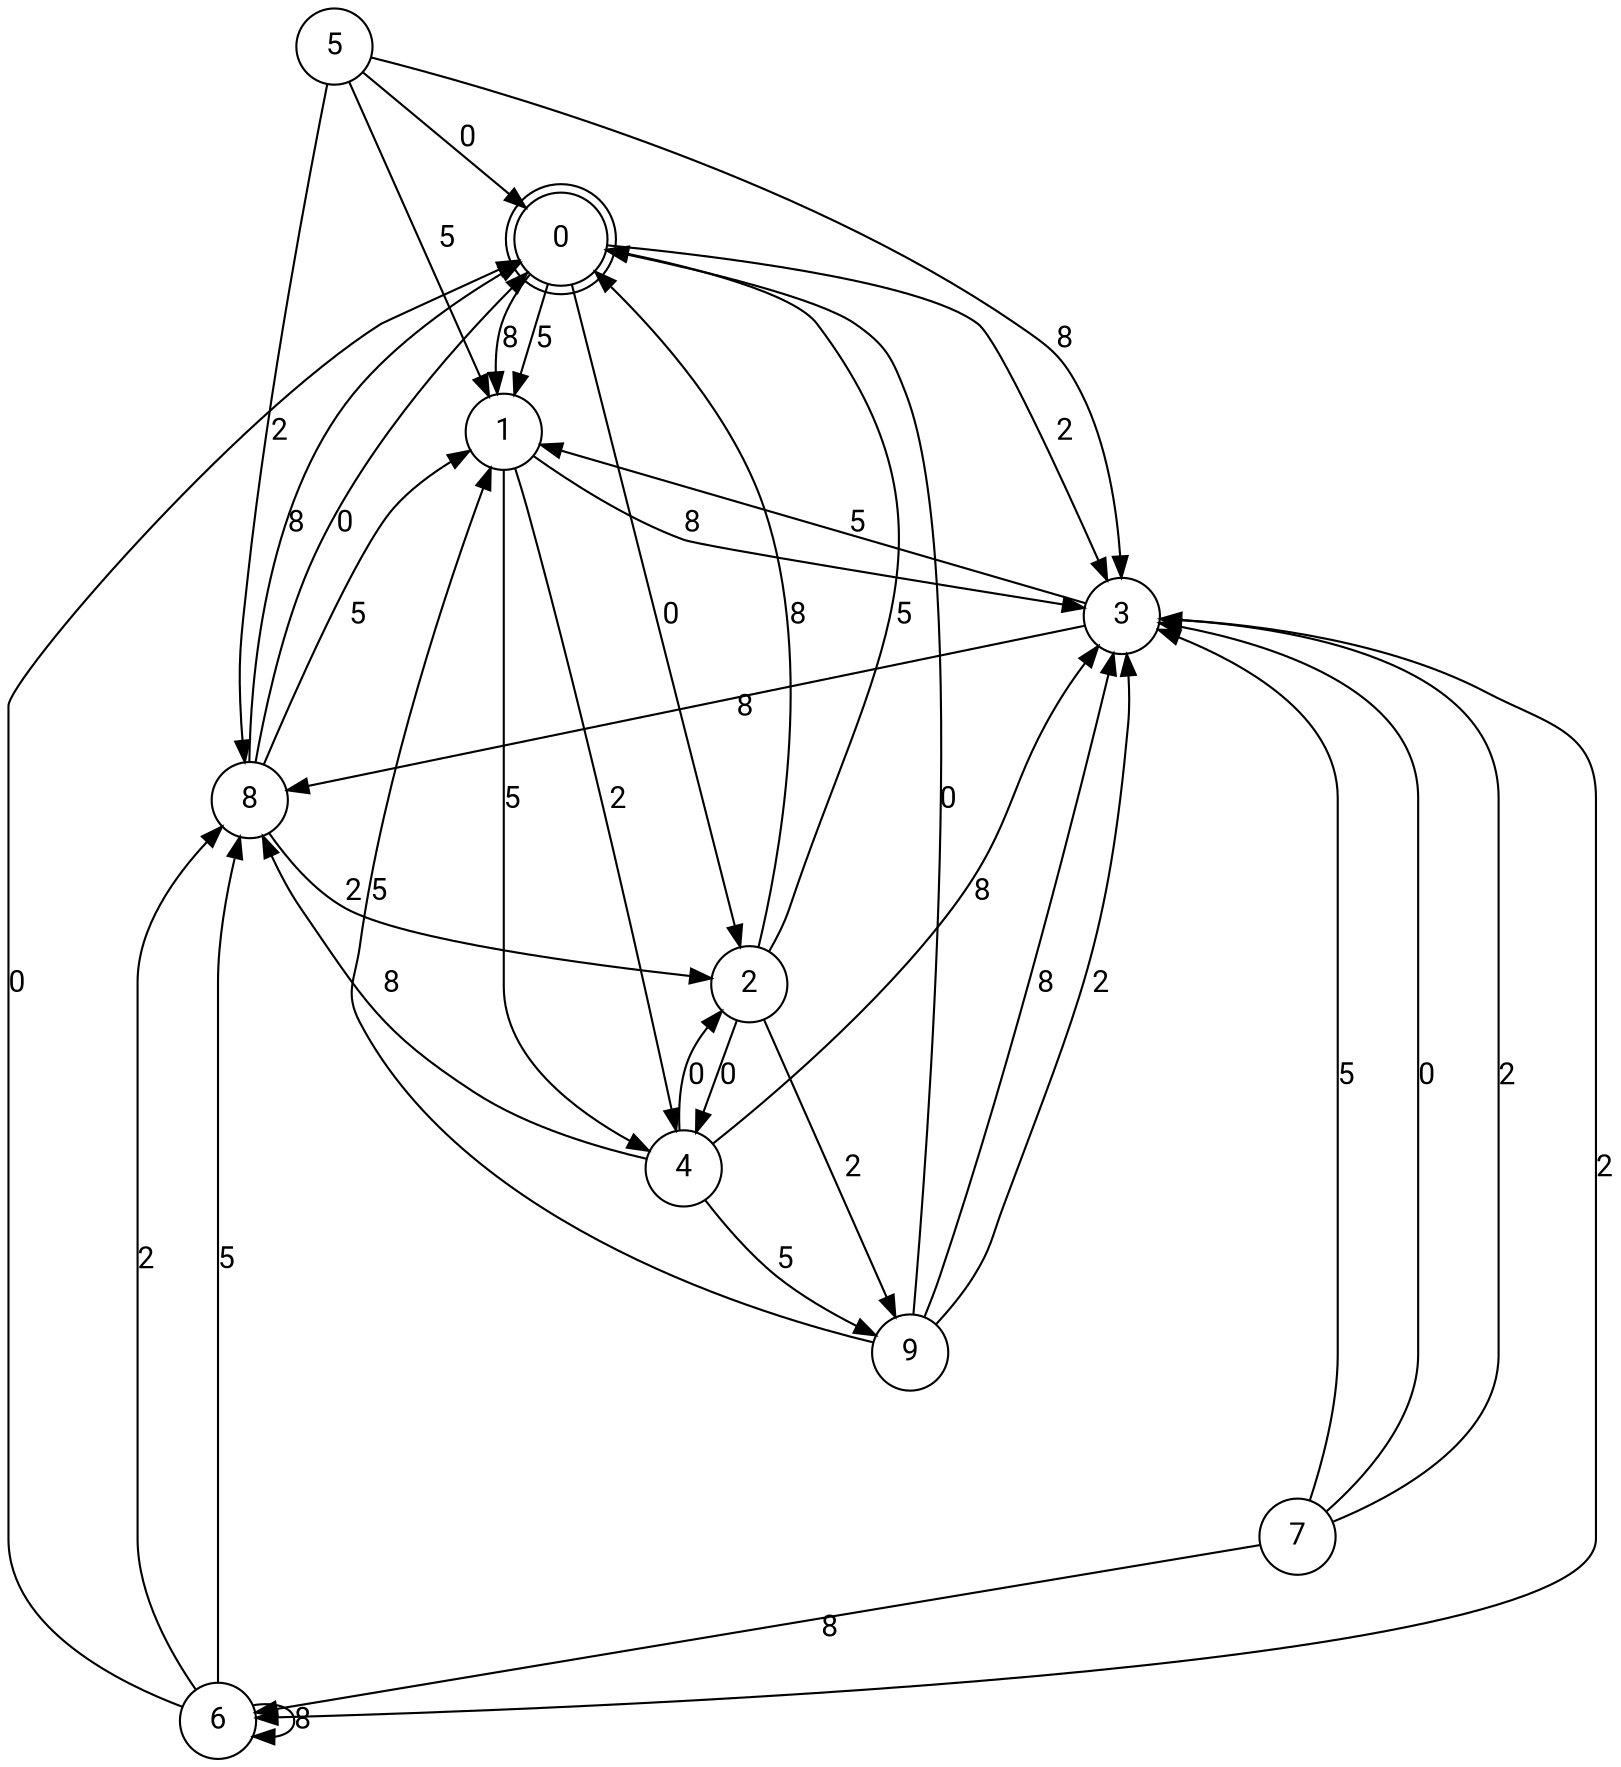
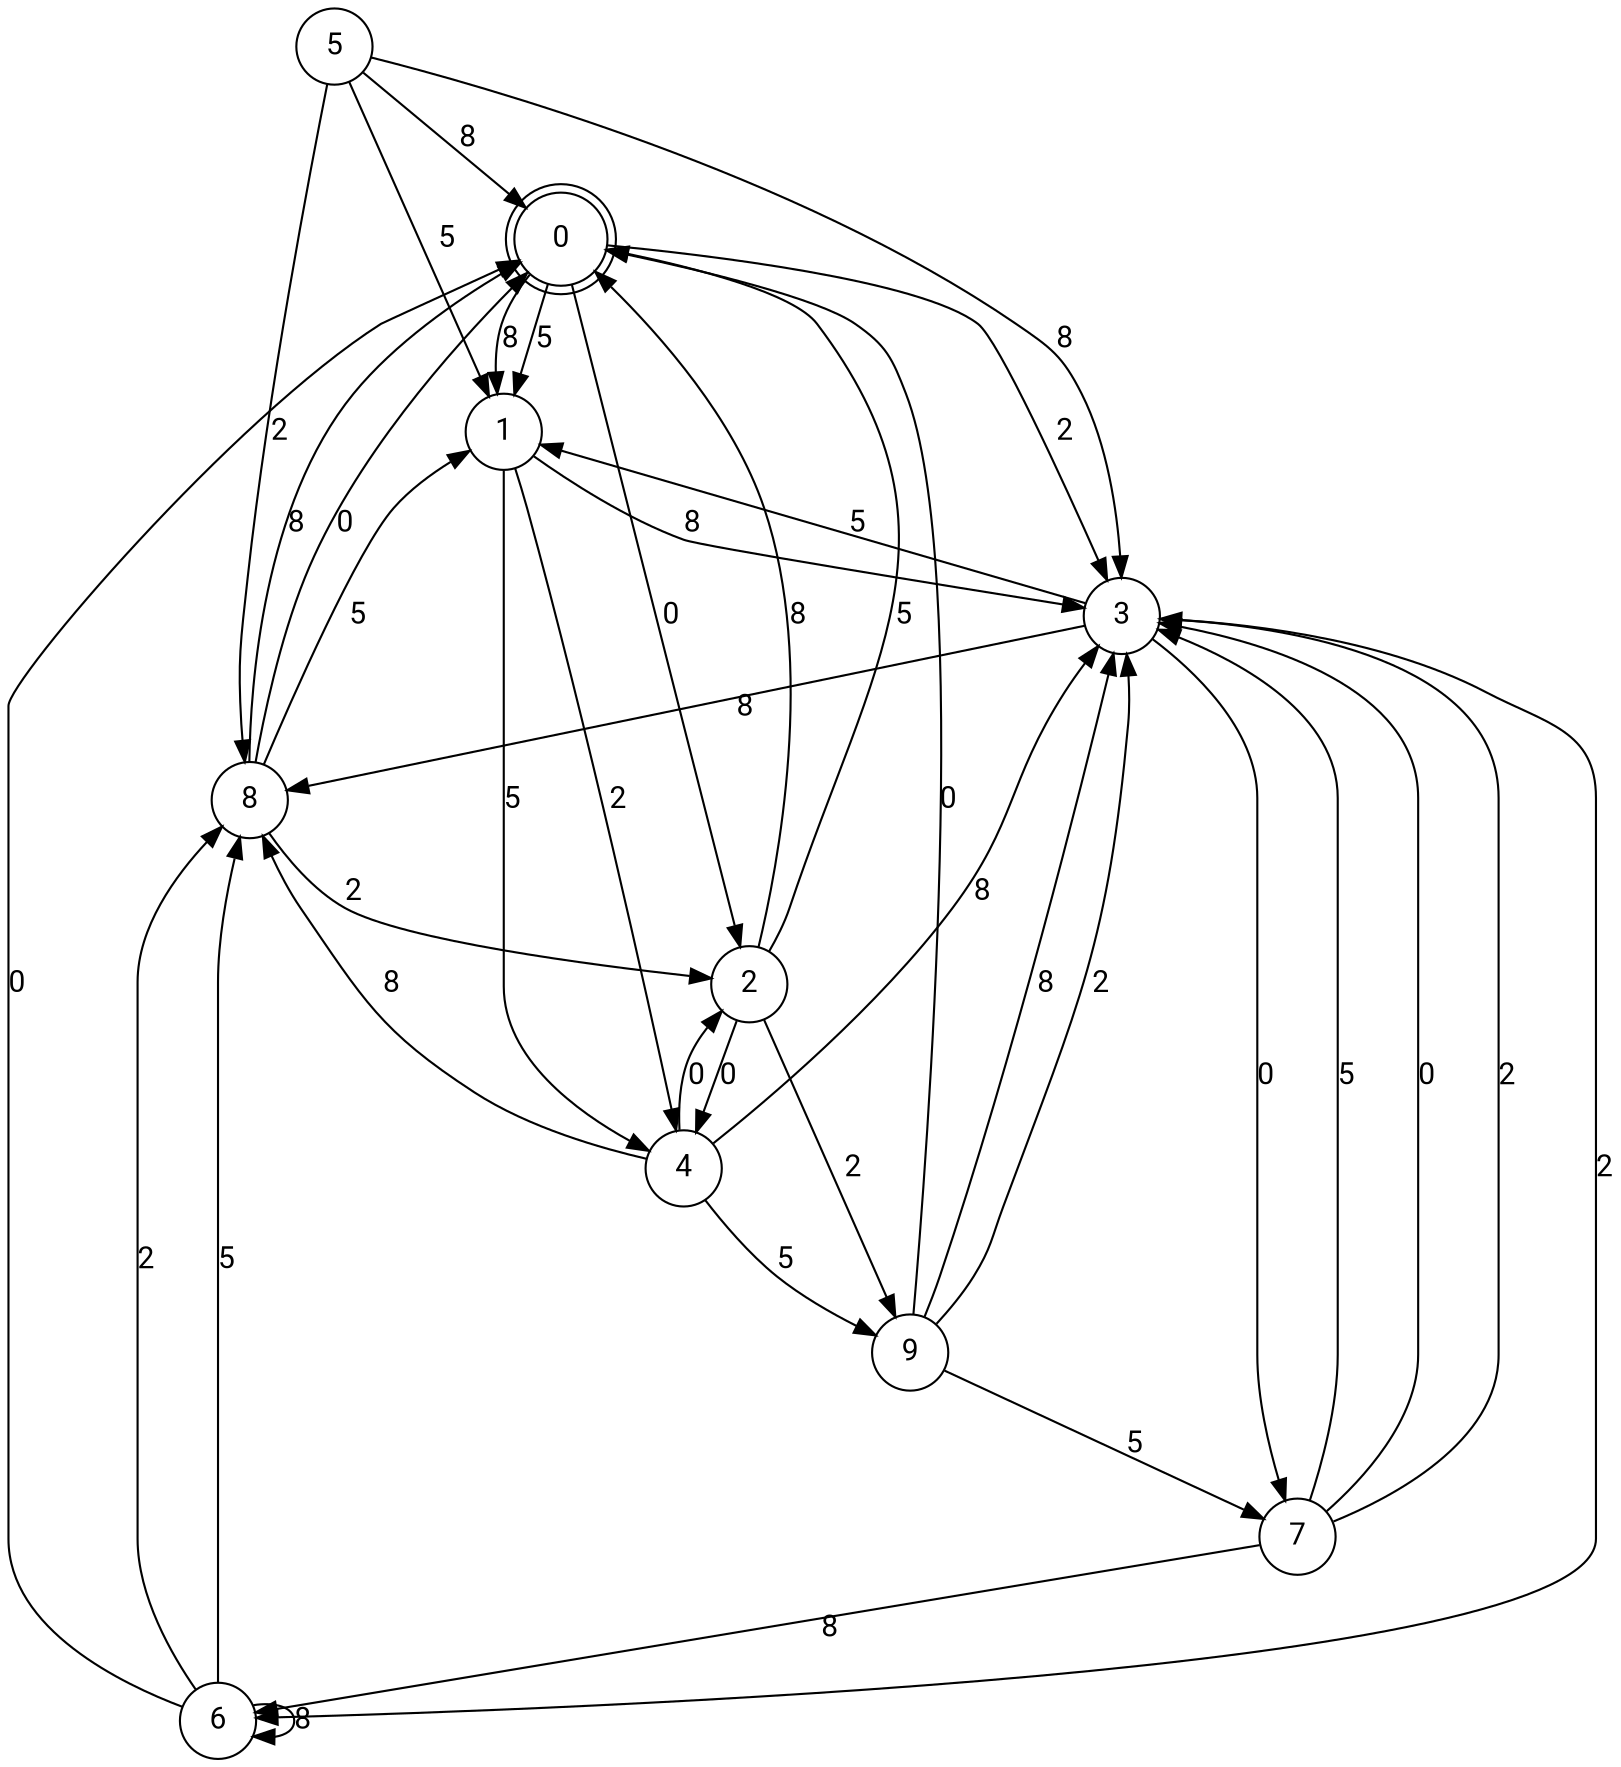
  digraph {
    fontname=Roboto
    node [fontname=Roboto shape=circle]
    edge [fontname=Roboto]
    n1 [label=0 shape=doublecircle]
    n2 [label=1]
    n3 [label=2]
    n4 [label=3]
    n5 [label=4]
    n6 [label=9]
    n7 [label=6]
    n8 [label=7]
    n9 [label=8]
    n10 [label=5]
    n1 -> n2 [label=5]
    n1 -> n2 [label=8]
    n1 -> n3 [label=0]
    n1 -> n4 [label=2]
    n2 -> n4 [label=8]
    n2 -> n5 [label=5]
    n2 -> n5 [label=2]
    n3 -> n1 [label=5]
    n3 -> n1 [label=8]
    n3 -> n5 [label=0]
    n3 -> n6 [label=2]
    n4 -> n2 [label=5]
    n4 -> n7 [label=2]
+   n4 -> n8 [label=0]
    n4 -> n9 [label=8]
    n5 -> n3 [label=0]
    n5 -> n4 [label=8]
    n5 -> n6 [label=5]
    n5 -> n9 [label=8]
    n6 -> n1 [label=0]
-   n6 -> n2 [label=5]
+   n6 -> n8 [label=5]
    n6 -> n4 [label=8]
    n6 -> n4 [label=2]
    n7 -> n1 [label=0]
    n7 -> n7 [label=8]
    n7 -> n9 [label=5]
    n7 -> n9 [label=2]
    n8 -> n4 [label=5]
    n8 -> n4 [label=0]
    n8 -> n4 [label=2]
    n8 -> n7 [label=8]
    n9 -> n1 [label=0]
    n9 -> n1 [label=8]
    n9 -> n2 [label=5]
    n9 -> n3 [label=2]
-   n10 -> n1 [label=0]
+   n10 -> n1 [label=8]
    n10 -> n2 [label=5]
    n10 -> n4 [label=8]
    n10 -> n9 [label=2]
  }
